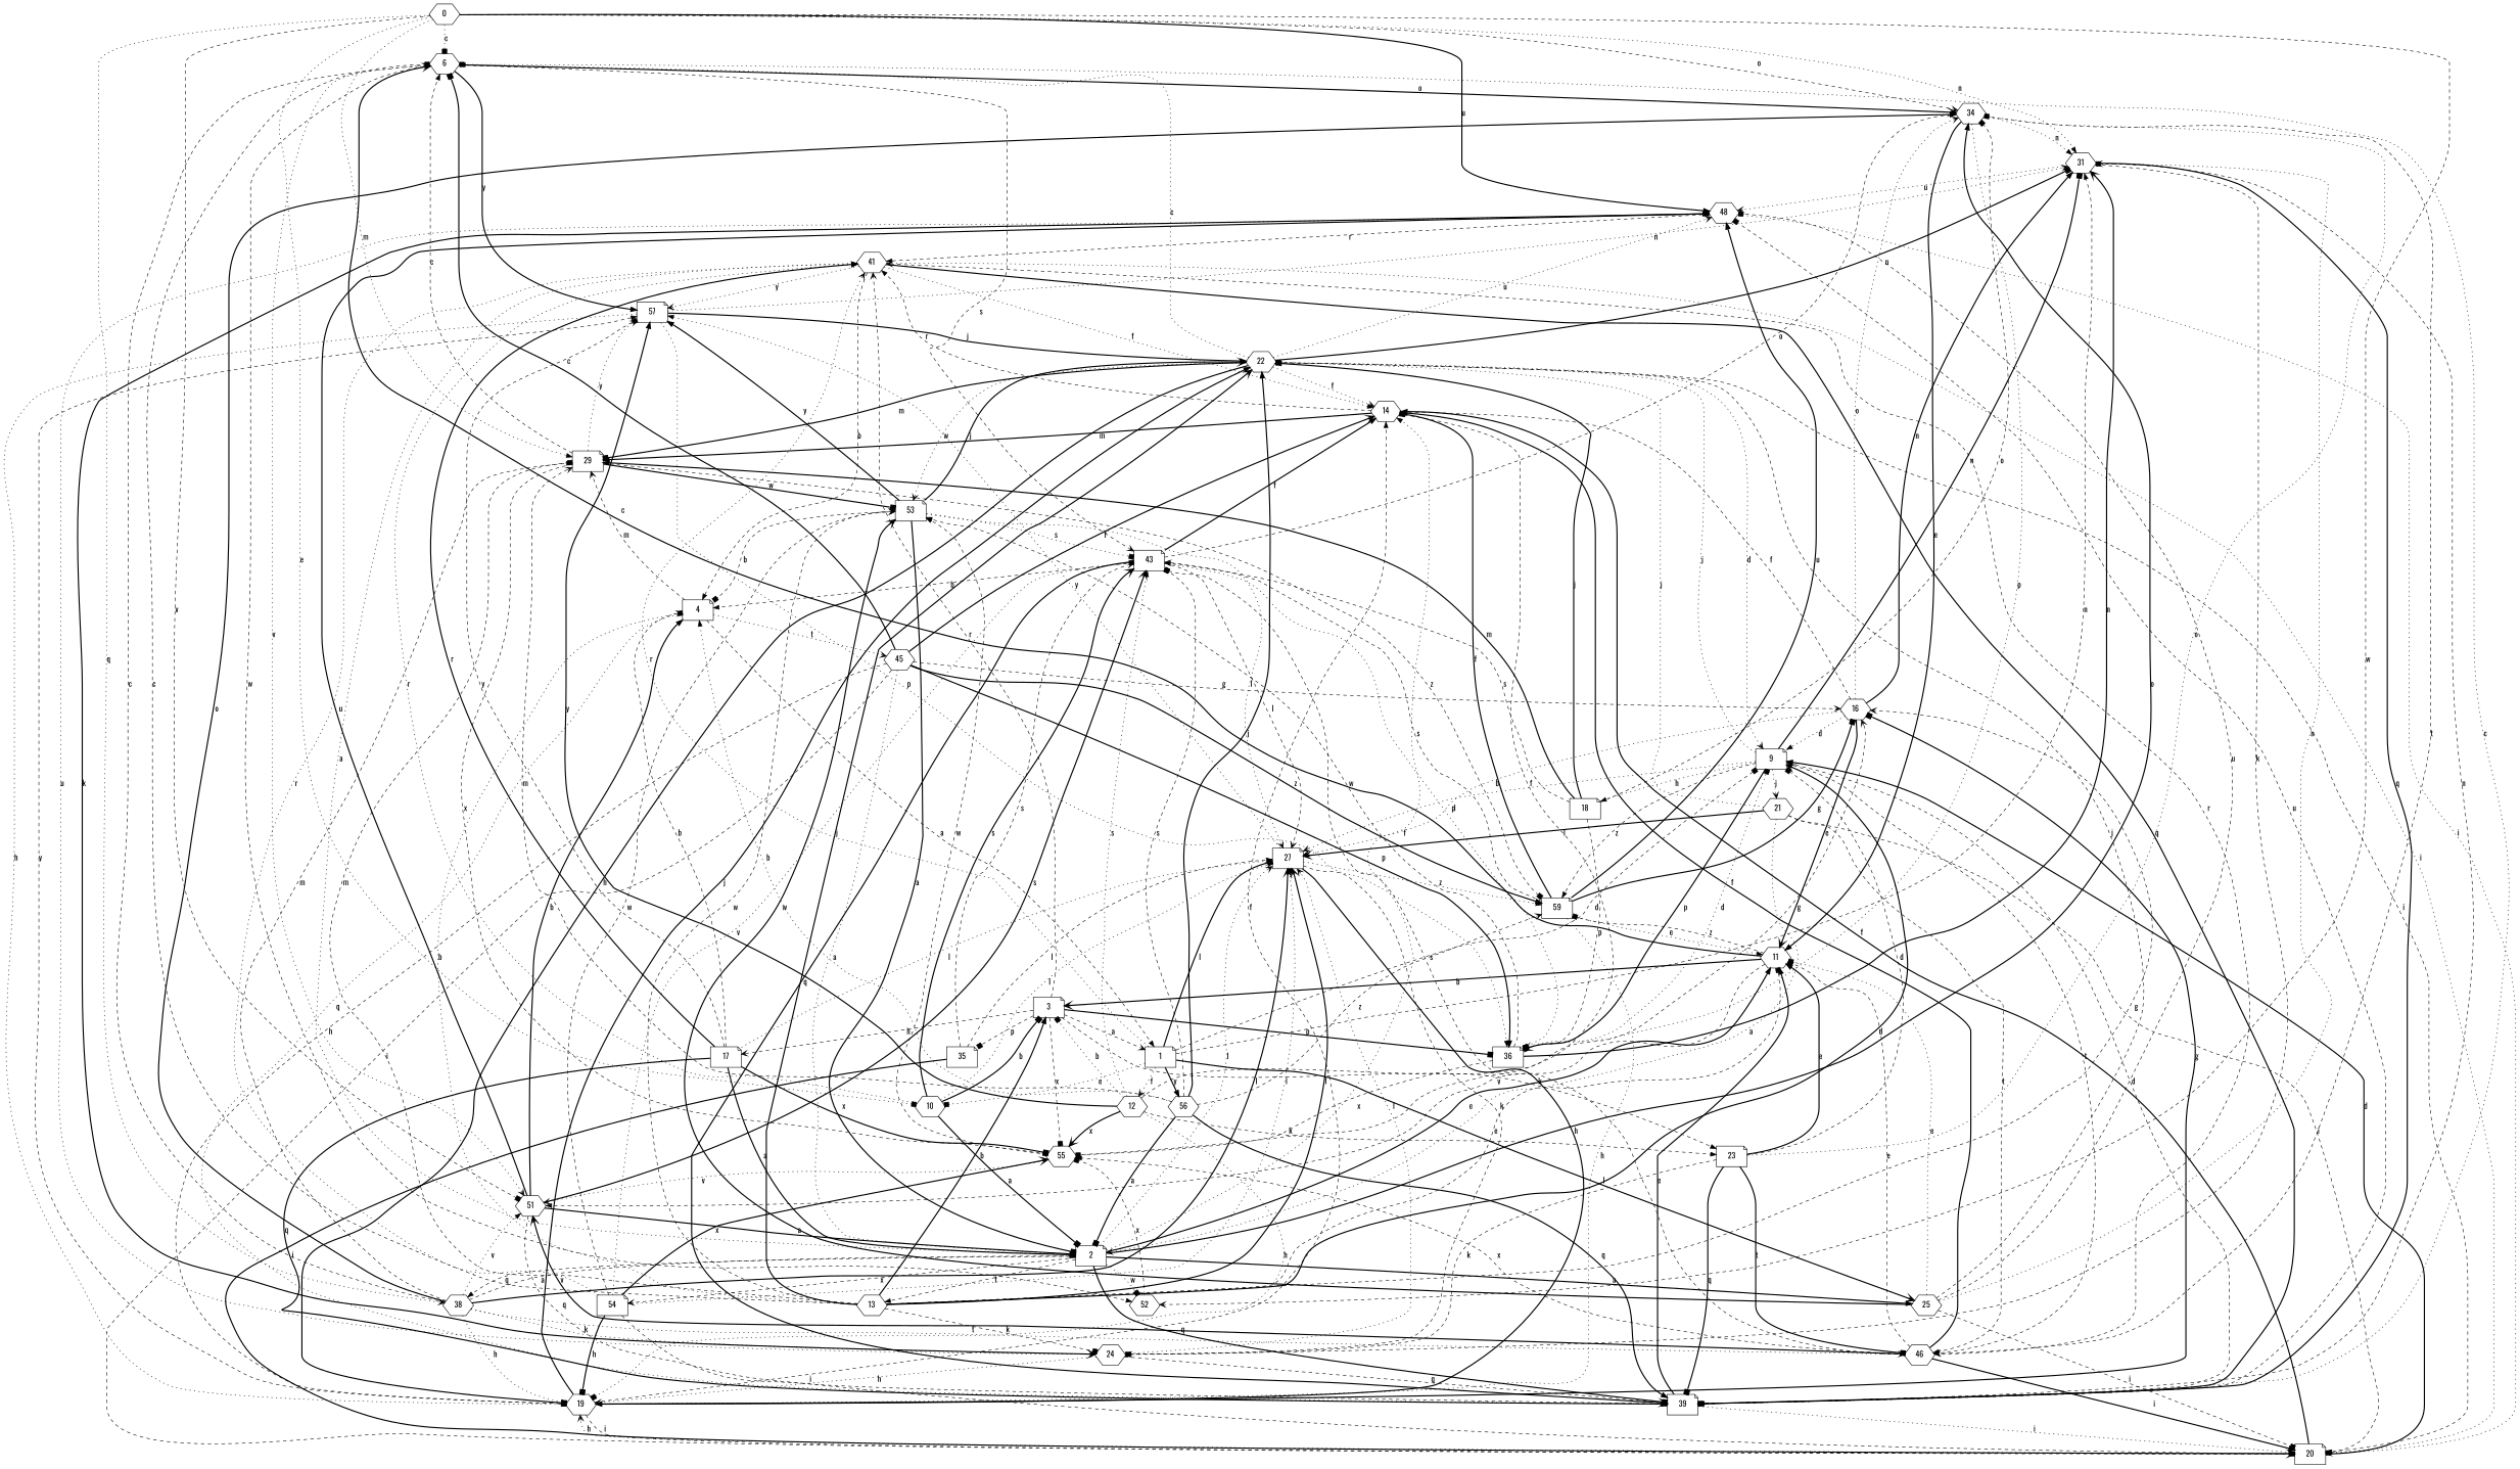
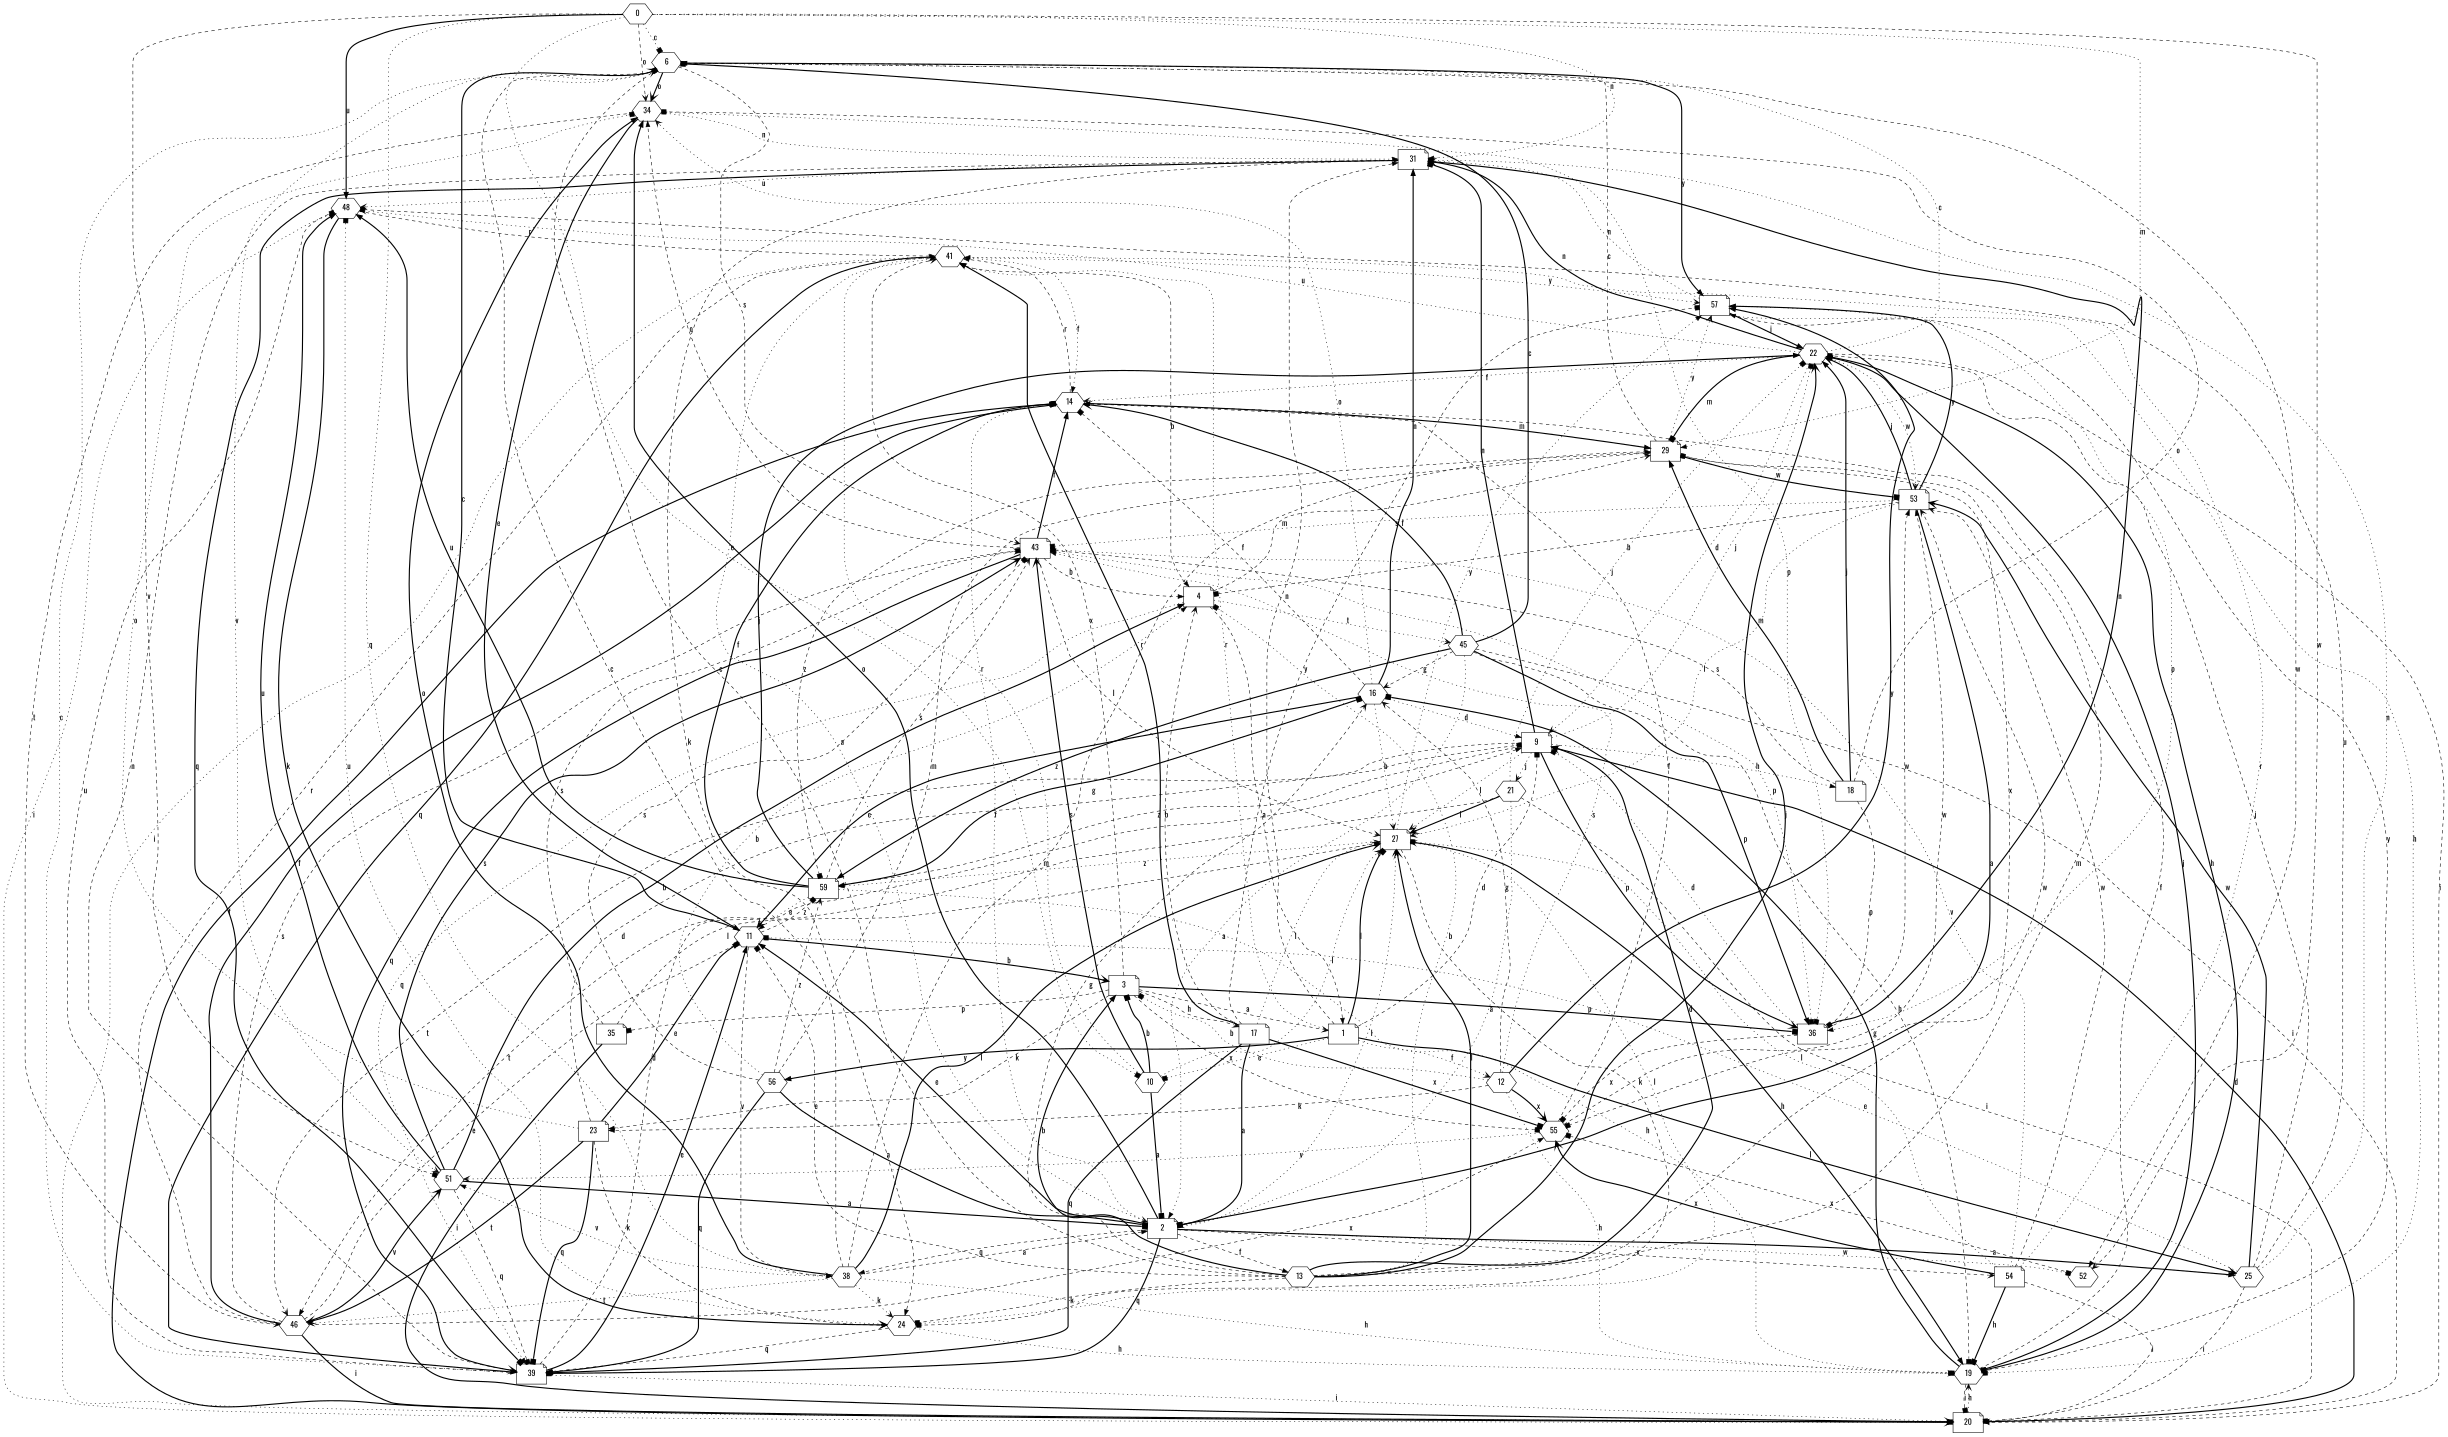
  strict digraph {
    fontname=Oswald
    node [fontname=Oswald shape=hexagon]
    edge [arrowhead=normal fontname=Oswald style=dashed]
    0
    6
    10
    29 [shape=note]
-   31
+   31 [shape=note]
    34
    38
    48
    51
    52
    43 [shape=note]
    57 [shape=note]
    27 [shape=note]
    41
    2 [shape=note]
    3 [shape=note]
    55
    59 [shape=note]
    53 [shape=note]
    39 [shape=note]
    24
    11
    36 [shape=note]
    46
    19
    20 [shape=note]
    4 [shape=note]
    1 [shape=note]
    9 [shape=note]
    12
    25
    56
    18 [shape=note]
    21
    22
    23 [shape=note]
    16
    14
    13
    54 [shape=note]
    17 [shape=note]
    35 [shape=note]
    45
    0 -> 6 [arrowhead=box label=c style=dotted]
    0 -> 10 [arrowhead=box label=e style=dotted]
    0 -> 29 [label=m style=dotted]
    0 -> 31 [label=n style=dotted]
    0 -> 34 [arrowhead=vee label=o]
    0 -> 38 [arrowhead=vee label=q style=dotted]
    0 -> 48 [label=u style=bold]
    0 -> 51 [arrowhead=box label=v]
    0 -> 52 [arrowhead=vee label=w]
    6 -> 34 [arrowhead=vee label=o style=bold]
    6 -> 51 [arrowhead=vee label=v style=dotted]
    6 -> 52 [label=w]
    6 -> 43 [arrowhead=vee label=s]
    6 -> 57 [label=y style=bold]
    10 -> 43 [arrowhead=vee label=s style=bold]
    10 -> 27 [arrowhead=vee label=l style=dotted]
    10 -> 41 [arrowhead=vee label=r style=dotted]
    10 -> 2 [arrowhead=box label=a style=bold]
    10 -> 3 [arrowhead=box label=b style=bold]
    29 -> 6 [label=c]
    29 -> 57 [arrowhead=vee label=y style=dotted]
    29 -> 55 [arrowhead=box label=x]
    29 -> 59 [arrowhead=box label=z]
    29 -> 53 [arrowhead=box label=w style=bold]
    31 -> 48 [arrowhead=vee label=u style=dotted]
    31 -> 39 [arrowhead=box label=q style=bold]
    31 -> 24 [label=k]
    34 -> 31 [label=n style=dotted]
    34 -> 11 [label=e style=bold]
    34 -> 36 [arrowhead=box label=p style=dotted]
    34 -> 46 [arrowhead=vee label=t]
    38 -> 6 [arrowhead=vee label=c]
    38 -> 29 [label=m]
    38 -> 34 [label=o style=bold]
    38 -> 51 [label=v style=dotted]
    38 -> 27 [arrowhead=vee label=l style=bold]
    38 -> 2 [label=a]
    38 -> 24 [arrowhead=vee label=k style=dotted]
    38 -> 46 [arrowhead=vee label=t style=dotted]
    38 -> 19 [label=h style=dotted]
    48 -> 41 [label=r]
    48 -> 24 [arrowhead=vee label=k style=bold]
    48 -> 20 [arrowhead=vee label=i style=dotted]
    51 -> 48 [label=u style=bold]
    51 -> 43 [arrowhead=vee label=s style=bold]
    51 -> 2 [arrowhead=box label=a style=bold]
    51 -> 39 [arrowhead=box label=q]
    51 -> 4 [label=b style=bold]
    52 -> 55 [arrowhead=box label=x]
    43 -> 34 [label=o]
    43 -> 27 [arrowhead=vee label=l]
    43 -> 39 [arrowhead=vee label=q style=bold]
    43 -> 36 [arrowhead=box label=p style=dotted]
    43 -> 4 [label=b]
    43 -> 14 [label=f style=bold]
    57 -> 31 [arrowhead=vee label=n style=dotted]
    57 -> 36 [label=p style=dotted]
    57 -> 19 [arrowhead=box label=h style=dotted]
    57 -> 22 [label=j style=bold]
    27 -> 57 [label=y style=dotted]
    27 -> 59 [label=z style=dotted]
    27 -> 24 [arrowhead=box label=k]
    27 -> 19 [label=h style=bold]
    41 -> 57 [arrowhead=vee label=y style=dotted]
    41 -> 2 [arrowhead=vee label=a style=dotted]
    41 -> 39 [label=q style=bold]
    41 -> 20 [arrowhead=box label=i style=dotted]
    41 -> 4 [label=b]
    41 -> 14 [label=f style=dotted]
    2 -> 34 [label=o style=bold]
    2 -> 38 [label=q]
    2 -> 52 [arrowhead=box label=w style=dotted]
    2 -> 27 [arrowhead=vee label=l style=dotted]
    2 -> 39 [arrowhead=box label=q style=bold]
    2 -> 11 [label=e style=bold]
    2 -> 25 [label=a style=bold]
    2 -> 14 [label=f style=dotted]
    2 -> 13 [label=f]
    2 -> 54 [arrowhead=vee label=x]
-   3 -> 41 [arrowhead=vee label=r]
+   3 -> 41 [arrowhead=vee label=x]
    3 -> 55 [arrowhead=box label=x]
    3 -> 36 [arrowhead=box label=p style=bold]
    3 -> 1 [arrowhead=vee label=a]
    3 -> 23 [label=k]
    3 -> 17 [arrowhead=vee label=h]
    3 -> 35 [arrowhead=box label=p]
    55 -> 51 [arrowhead=vee label=v style=dotted]
    55 -> 53 [label=w]
    55 -> 14 [label=f]
    59 -> 48 [label=u style=bold]
    59 -> 43 [arrowhead=vee label=s]
    59 -> 11 [label=e style=dotted]
    59 -> 19 [label=h style=dotted]
-   56 -> 22 [label=j style=bold]
+   59 -> 22 [label=j style=bold]
    59 -> 16 [arrowhead=box label=g style=bold]
    59 -> 14 [arrowhead=box label=f style=bold]
    53 -> 43 [arrowhead=box label=s style=dotted]
    53 -> 57 [label=y style=bold]
    53 -> 27 [arrowhead=vee label=l style=dotted]
    53 -> 2 [arrowhead=box label=a style=bold]
    53 -> 4 [arrowhead=box label=b]
    53 -> 22 [arrowhead=vee label=j style=bold]
    39 -> 6 [arrowhead=box label=c style=dotted]
    39 -> 31 [arrowhead=vee label=n]
    39 -> 48 [arrowhead=box label=u]
    39 -> 11 [label=e style=bold]
    39 -> 20 [label=i style=dotted]
    39 -> 9 [label=d]
    24 -> 48 [arrowhead=box label=u style=dotted]
    24 -> 27 [arrowhead=vee label=l style=dotted]
    24 -> 39 [arrowhead=vee label=q]
    24 -> 19 [arrowhead=vee label=h style=dotted]
    11 -> 6 [arrowhead=vee label=c style=bold]
-   11 -> 51 [label=v]
+   11 -> 38 [label=v]
    11 -> 3 [arrowhead=vee label=b style=bold]
    11 -> 59 [arrowhead=box label=z]
    36 -> 31 [arrowhead=vee label=n style=bold]
    36 -> 55 [arrowhead=box label=x]
    36 -> 53 [label=w]
    36 -> 9 [arrowhead=box label=d style=dotted]
    46 -> 51 [arrowhead=vee label=v style=bold]
    46 -> 43 [arrowhead=box label=s]
    46 -> 41 [arrowhead=vee label=r]
    46 -> 55 [label=x]
    46 -> 11 [arrowhead=box label=e]
    46 -> 20 [label=i style=bold]
    46 -> 14 [label=f style=bold]
    19 -> 57 [label=y]
    19 -> 20 [arrowhead=box label=i]
    19 -> 22 [label=j style=bold]
    19 -> 16 [arrowhead=box label=g style=bold]
    19 -> 14 [label=f]
    20 -> 19 [arrowhead=vee label=h style=dotted]
    20 -> 9 [label=d style=bold]
    20 -> 14 [label=f style=bold]
    4 -> 29 [arrowhead=vee label=m]
    4 -> 39 [label=q style=dotted]
    4 -> 1 [label=a]
    4 -> 45 [arrowhead=vee label=t style=dotted]
    1 -> 10 [arrowhead=box label=e style=dotted]
    1 -> 31 [label=n]
    1 -> 27 [arrowhead=box label=l style=bold]
    1 -> 41 [arrowhead=vee label=r style=dotted]
    1 -> 9 [arrowhead=box label=d]
    1 -> 12 [arrowhead=vee label=f style=dotted]
    1 -> 25 [arrowhead=vee label=l style=bold]
    1 -> 56 [label=y style=bold]
    9 -> 31 [arrowhead=box label=n style=bold]
    9 -> 27 [arrowhead=vee label=l style=dotted]
    9 -> 59 [label=z]
    9 -> 36 [arrowhead=vee label=p style=bold]
    9 -> 46 [arrowhead=vee label=t]
    9 -> 18 [label=h style=dotted]
    9 -> 21 [arrowhead=vee label=j style=dotted]
    9 -> 22 [arrowhead=box label=j style=dotted]
    12 -> 43 [label=s style=dotted]
    12 -> 57 [label=y style=bold]
    12 -> 3 [arrowhead=box label=b style=dotted]
    12 -> 55 [arrowhead=vee label=x style=bold]
    12 -> 19 [arrowhead=box label=h style=dotted]
    12 -> 23 [label=k]
    12 -> 16 [arrowhead=vee label=g]
    25 -> 31 [arrowhead=box label=n style=dotted]
    25 -> 48 [arrowhead=box label=u]
    25 -> 53 [arrowhead=vee label=w style=bold]
    25 -> 11 [arrowhead=box label=e style=dotted]
    25 -> 20 [arrowhead=box label=i]
    25 -> 22 [arrowhead=box label=j]
    56 -> 29 [arrowhead=vee label=m]
    56 -> 43 [arrowhead=box label=s]
    56 -> 2 [arrowhead=box label=a style=bold]
    56 -> 59 [arrowhead=vee label=z]
    56 -> 39 [label=q style=bold]
    56 -> 4 [label=b style=dotted]
    18 -> 29 [label=m style=bold]
    18 -> 34 [arrowhead=box label=o]
    18 -> 43 [label=s]
    18 -> 36 [arrowhead=box label=p]
    18 -> 22 [label=j style=bold]
    21 -> 27 [arrowhead=vee label=l style=bold]
    21 -> 2 [arrowhead=vee label=a style=dotted]
    21 -> 46 [label=t]
    21 -> 20 [label=i]
    21 -> 22 [arrowhead=box label=j style=dotted]
    22 -> 6 [label=c style=dotted]
    22 -> 29 [arrowhead=box label=m style=bold]
    22 -> 31 [arrowhead=box label=n style=bold]
    22 -> 48 [arrowhead=vee label=u style=dotted]
    22 -> 53 [arrowhead=vee label=w style=dotted]
    22 -> 19 [arrowhead=box label=h style=bold]
    22 -> 20 [label=i]
    22 -> 9 [arrowhead=vee label=d style=dotted]
    22 -> 14 [arrowhead=vee label=f style=dotted]
    23 -> 34 [arrowhead=box label=o style=dotted]
    23 -> 39 [arrowhead=box label=q style=bold]
    23 -> 24 [arrowhead=vee label=k]
    23 -> 11 [label=e style=bold]
-   23 -> 46 [arrowhead=box label=t style=bold]
+   23 -> 46 [arrowhead=vee label=t style=bold]
    23 -> 9 [arrowhead=box label=d]
    16 -> 31 [label=n style=bold]
    16 -> 34 [arrowhead=vee label=o style=dotted]
    16 -> 27 [arrowhead=vee label=b style=dotted]
    16 -> 11 [arrowhead=vee label=e style=bold]
    16 -> 9 [label=d style=dotted]
-   16 -> 14 [label=f]
+   16 -> 14 [arrowhead=box label=f]
    14 -> 29 [label=m style=bold]
    14 -> 41 [label=r]
    13 -> 6 [arrowhead=box label=c]
    13 -> 29 [arrowhead=box label=m]
    13 -> 27 [arrowhead=vee label=l style=bold]
    13 -> 3 [label=b style=bold]
    13 -> 53 [arrowhead=vee label=w]
    13 -> 24 [arrowhead=box label=k]
    13 -> 11 [arrowhead=box label=e]
    13 -> 4 [arrowhead=box label=b style=dotted]
    13 -> 9 [arrowhead=vee label=d style=bold]
    13 -> 22 [arrowhead=vee label=j style=bold]
    13 -> 16 [arrowhead=vee label=g]
    54 -> 43 [arrowhead=box label=v style=dotted]
    54 -> 27 [arrowhead=box label=l style=dotted]
    54 -> 41 [label=r style=dotted]
    54 -> 55 [arrowhead=vee label=x style=bold]
    54 -> 53 [arrowhead=vee label=w]
    54 -> 19 [arrowhead=box label=h style=bold]
    54 -> 20 [label=i]
    17 -> 57 [arrowhead=box label=y]
    17 -> 27 [arrowhead=vee label=l style=dotted]
    17 -> 41 [label=r style=bold]
    17 -> 2 [arrowhead=box label=a style=bold]
    17 -> 55 [arrowhead=box label=x style=bold]
    17 -> 39 [label=q style=bold]
    17 -> 4 [arrowhead=vee label=b]
    35 -> 43 [arrowhead=vee label=s]
    35 -> 27 [label=l]
    35 -> 20 [arrowhead=vee label=i style=bold]
    45 -> 6 [arrowhead=box label=c style=bold]
    45 -> 2 [label=a style=dotted]
    45 -> 59 [label=z style=bold]
    45 -> 36 [label=p style=bold]
    45 -> 19 [arrowhead=box label=h]
    45 -> 20 [arrowhead=vee label=i]
    45 -> 16 [arrowhead=vee label=g]
    45 -> 14 [arrowhead=vee label=f style=bold]
  }
